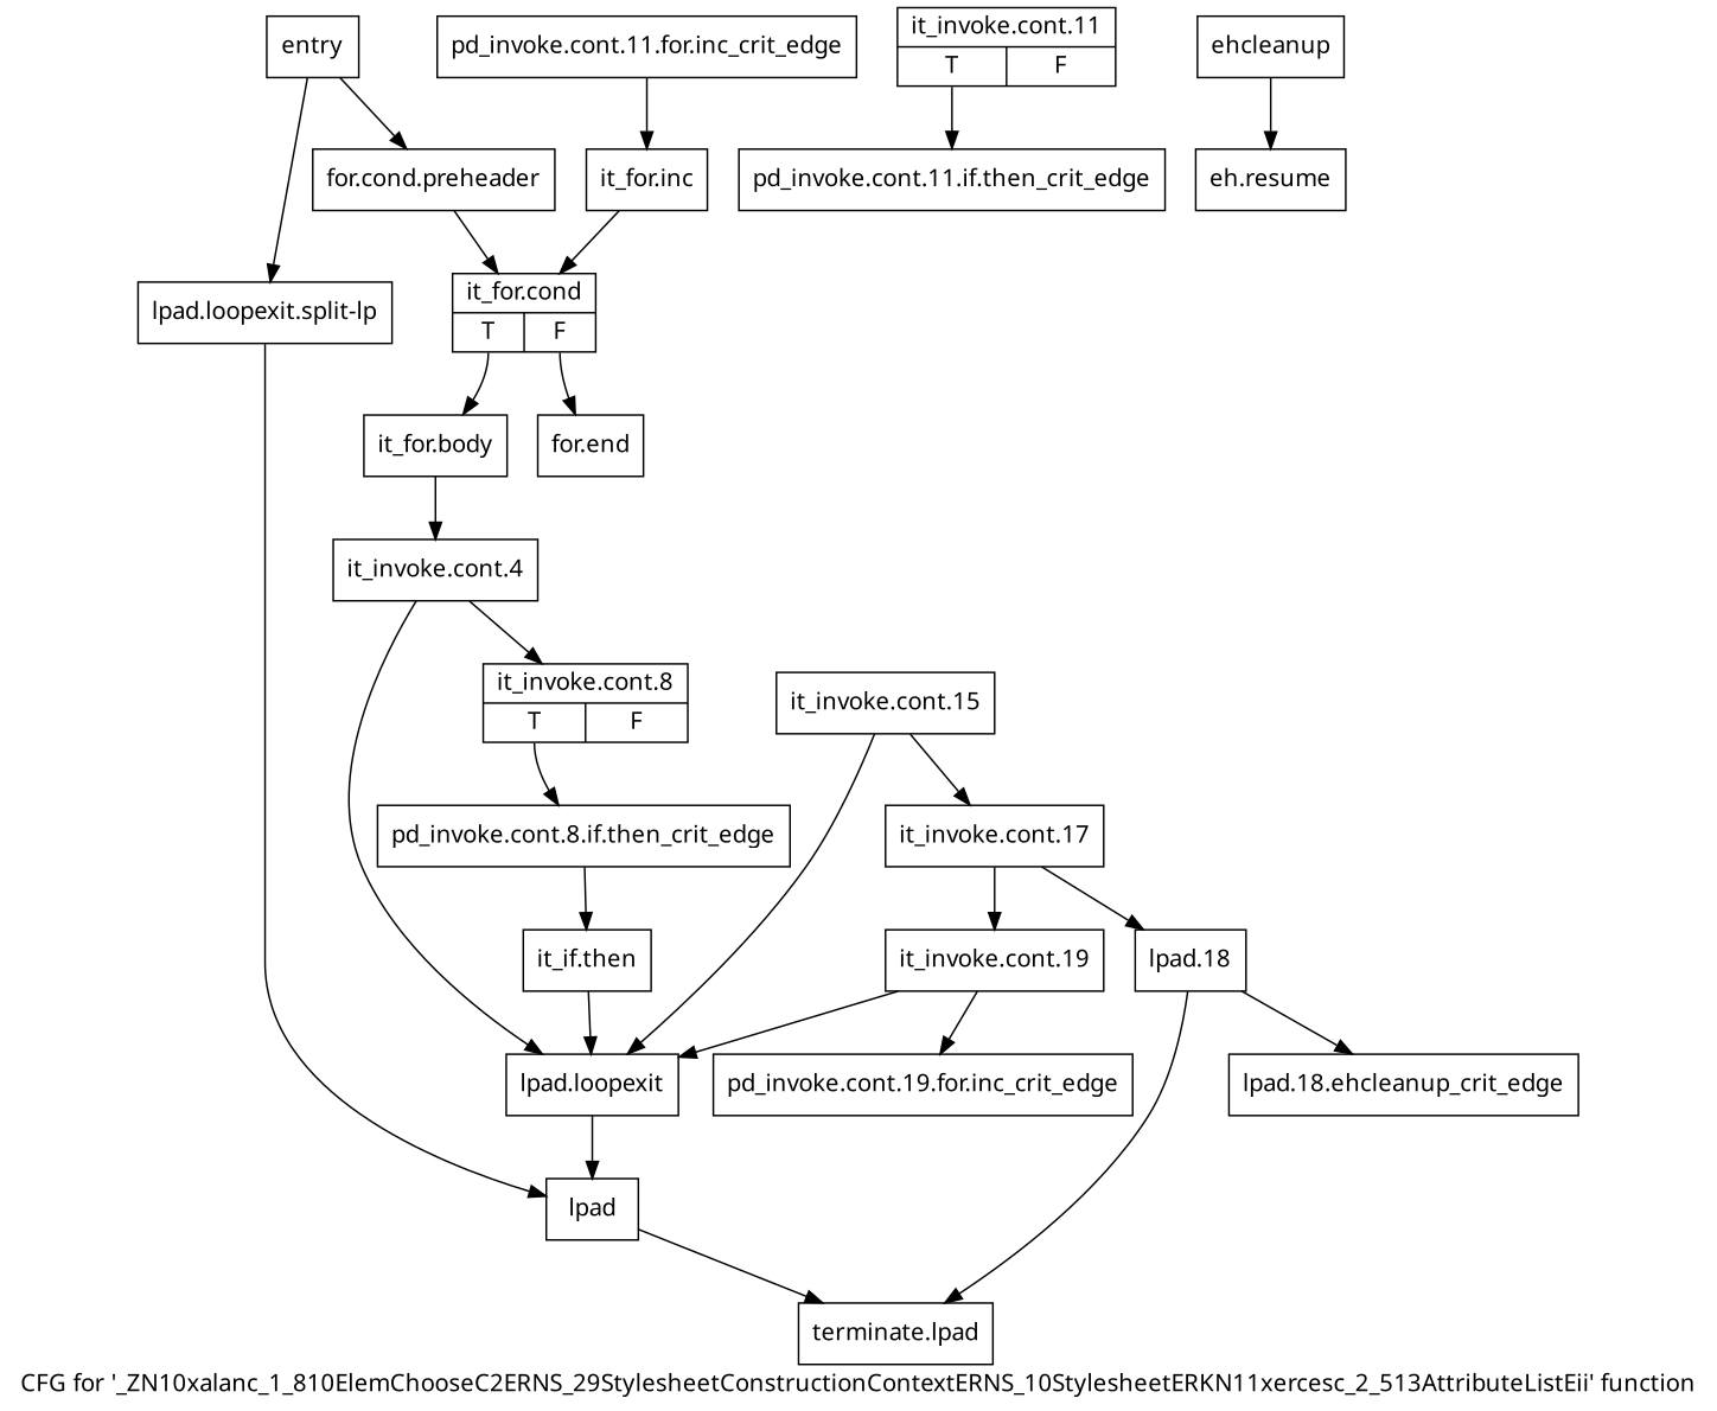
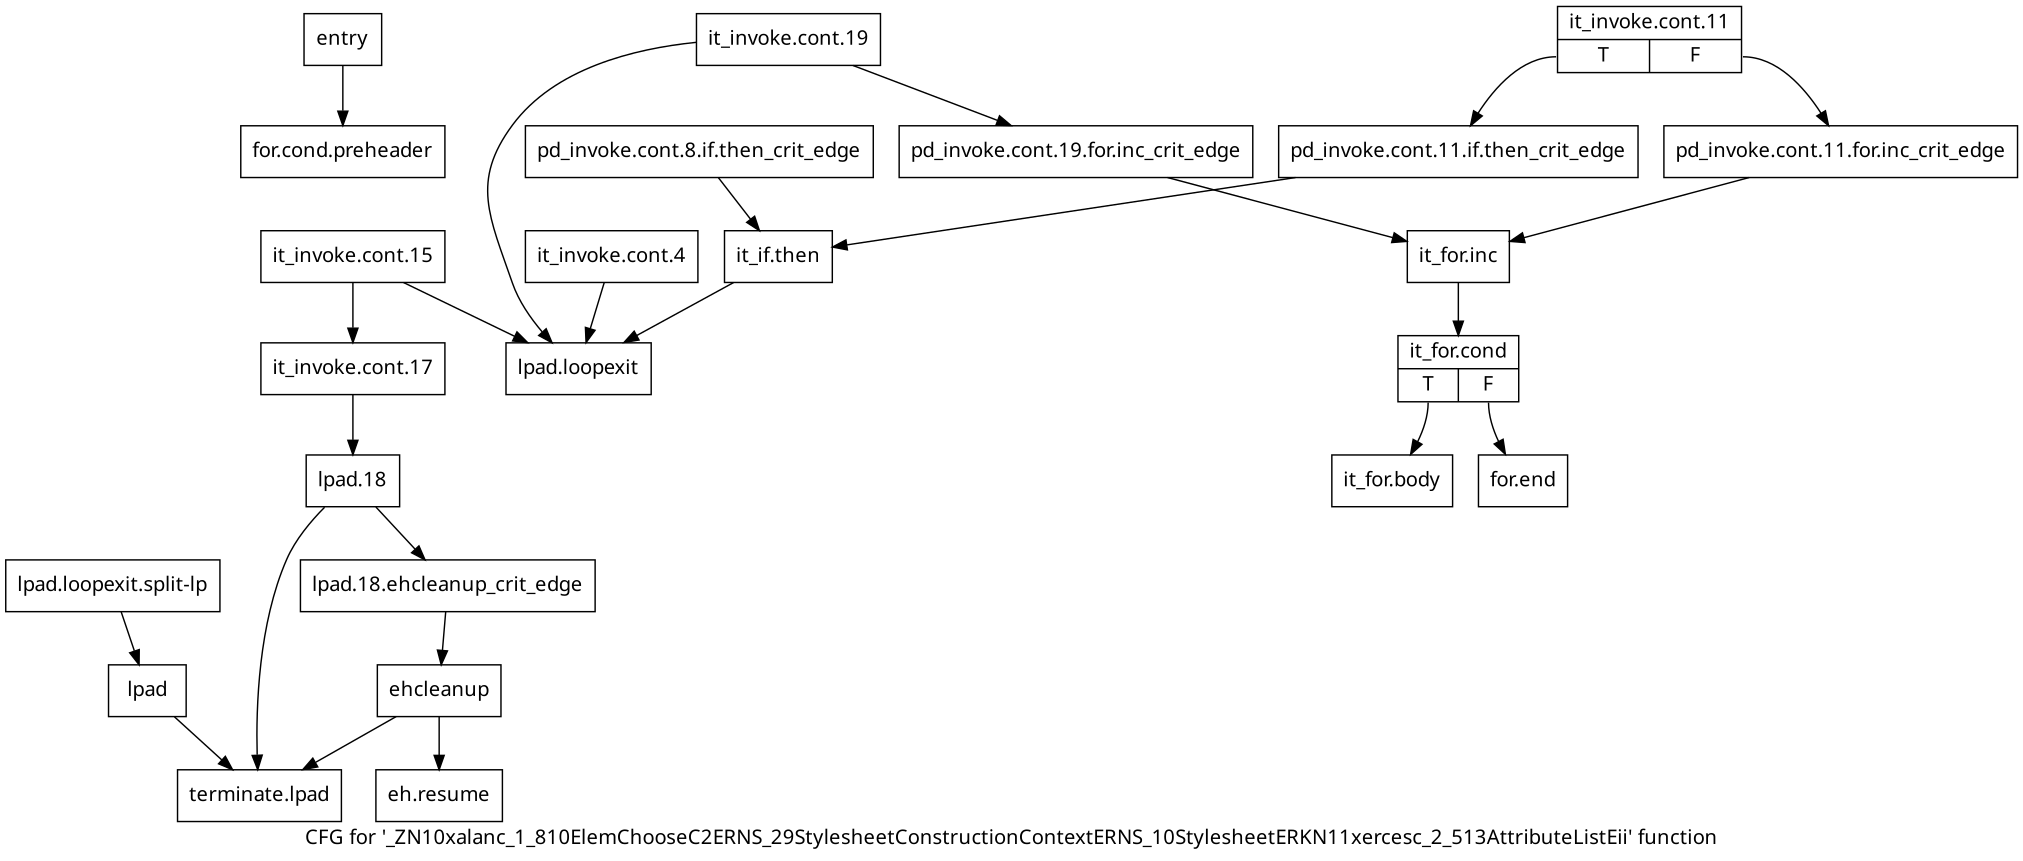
  digraph {
    fontname="Noto Sans"
    label="CFG for '_ZN10xalanc_1_810ElemChooseC2ERNS_29StylesheetConstructionContextERNS_10StylesheetERKN11xercesc_2_513AttributeListEii' function"
    node [fontname="Noto Sans" shape=record]
    edge [fontname="Noto Sans"]
    n1 [label="{entry}"]
    n2 [label="{for.cond.preheader}"]
    n3 [label="{lpad.loopexit.split-lp}"]
    n4 [label="{it_for.cond|{<s0>T|<s1>F}}"]
    n5 [label="{lpad}"]
    n6 [label="{it_for.body}"]
    n7 [label="{for.end}"]
    n8 [label="{terminate.lpad}"]
    n9 [label="{it_invoke.cont.4}"]
    n10 [label="{lpad.loopexit}"]
-   n11 [label="{it_invoke.cont.8|{<s0>T|<s1>F}}"]
    n12 [label="{pd_invoke.cont.8.if.then_crit_edge}"]
    n13 [label="{it_if.then}"]
    n14 [label="{it_invoke.cont.11|{<s0>T|<s1>F}}"]
    n15 [label="{pd_invoke.cont.11.if.then_crit_edge}"]
    n16 [label="{pd_invoke.cont.11.for.inc_crit_edge}"]
    n17 [label="{it_invoke.cont.15}"]
    n18 [label="{it_invoke.cont.17}"]
    n19 [label="{it_for.inc}"]
    n20 [label="{it_invoke.cont.19}"]
    n21 [label="{lpad.18}"]
    n22 [label="{pd_invoke.cont.19.for.inc_crit_edge}"]
    n23 [label="{lpad.18.ehcleanup_crit_edge}"]
    n24 [label="{ehcleanup}"]
    n25 [label="{eh.resume}"]
    n1 -> n2
-   n1 -> n3
-   n2 -> n4
    n3 -> n5
    n4 -> n6 [tailport=s0]
    n4 -> n7 [tailport=s1]
    n5 -> n8
-   n6 -> n9
    n9 -> n10
-   n9 -> n11
-   n10 -> n5
-   n11 -> n12 [tailport=s0]
    n12 -> n13
    n13 -> n10
    n14 -> n15 [tailport=s0]
+   n14 -> n16 [tailport=s1]
+   n15 -> n13
    n16 -> n19
    n17 -> n10
    n17 -> n18
-   n18 -> n20
    n18 -> n21
    n19 -> n4
    n20 -> n10
    n20 -> n22
    n21 -> n8
    n21 -> n23
+   n22 -> n19
+   n23 -> n24
+   n24 -> n8
    n24 -> n25
  }
